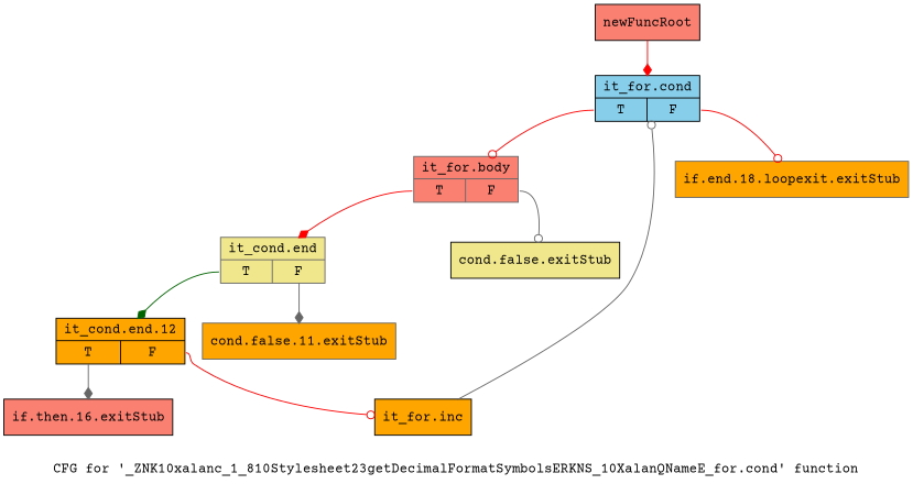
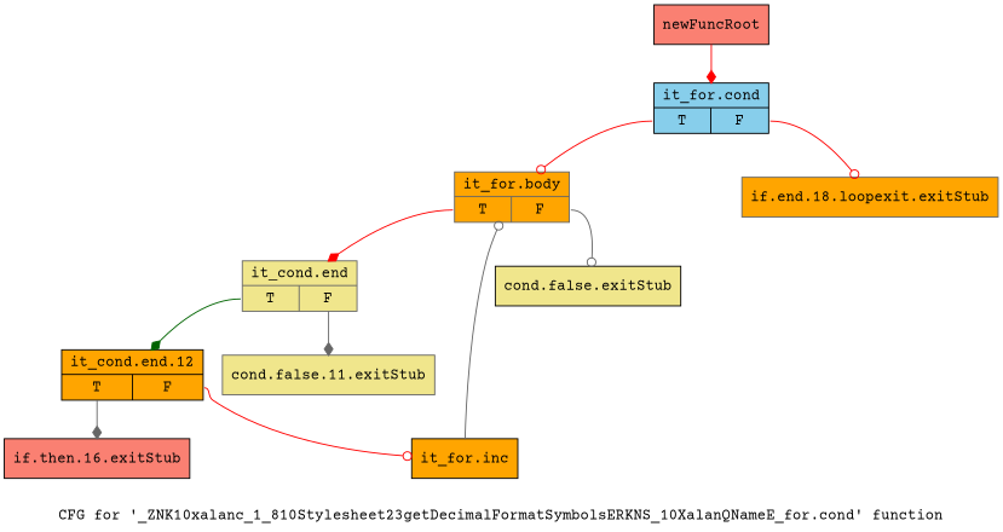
  digraph {
    fontname="Courier Prime"
    label="CFG for '_ZNK10xalanc_1_810Stylesheet23getDecimalFormatSymbolsERKNS_10XalanQNameE_for.cond' function"
    node [color=black fillcolor=orange fontname="Courier Prime" shape=record style=filled]
    edge [arrowhead=diamond color=red fontname="Courier Prime" tailport=s1]
    n1 [fillcolor=salmon label="{newFuncRoot}"]
    n2 [fillcolor=skyblue label="{it_for.cond|{<s0>T|<s1>F}}"]
    n3 [color=gray40 label="{if.end.18.loopexit.exitStub}"]
-   n4 [color=gray40 fillcolor=salmon label="{it_for.body|{<s0>T|<s1>F}}"]
+   n4 [color=gray40 label="{it_for.body|{<s0>T|<s1>F}}"]
    n5 [fillcolor=khaki label="{cond.false.exitStub}"]
    n6 [color=gray40 fillcolor=khaki label="{it_cond.end|{<s0>T|<s1>F}}"]
-   n7 [color=gray40 label="{cond.false.11.exitStub}"]
+   n7 [color=gray40 fillcolor=khaki label="{cond.false.11.exitStub}"]
    n8 [fillcolor=salmon label="{if.then.16.exitStub}"]
    n9 [label="{it_cond.end.12|{<s0>T|<s1>F}}"]
    n10 [label="{it_for.inc}"]
    n1 -> n2
    n2 -> n3 [arrowhead=odot]
    n2 -> n4 [arrowhead=odot tailport=s0]
    n4 -> n5 [arrowhead=odot color=gray40]
    n4 -> n6 [tailport=s0]
    n6 -> n7 [color=gray40]
    n6 -> n9 [color=darkgreen tailport=s0]
    n9 -> n8 [color=gray40 tailport=s0]
    n9 -> n10 [arrowhead=odot]
-   n10 -> n2 [arrowhead=odot color=gray40]
+   n10 -> n4 [arrowhead=odot color=gray40]
  }
